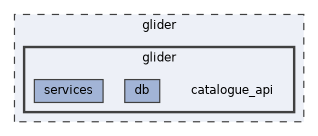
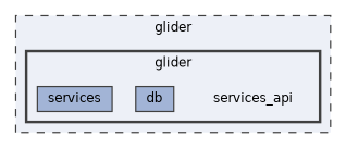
  digraph {
    compound=true
    node [fontname=Helvetica fontsize=10 shape=box color=grey25 fillcolor="#a2b4d6" style=filled]
-   n1 [height=0.2 label=catalogue_api shape=plaintext width=0.4 color="" fillcolor="" style=""]
+   n1 [height=0.2 label=services_api shape=plaintext width=0.4 color="" fillcolor="" style=""]
    n2 [height=0.2 label=db width=0.4]
    n3 [height=0.2 label=services width=0.4]
    subgraph cluster_1 {
      bgcolor="#edf0f7"
      fontname=Helvetica
      fontsize=10
      label=glider
      pencolor=grey25
      style="filled,dashed"
      subgraph cluster_2 {
        bgcolor="#edf0f7"
        fontname=Helvetica
        fontsize=10
        pencolor=grey25
        style="filled,bold"
        n1
        n2
        n3
      }
    }
  }
